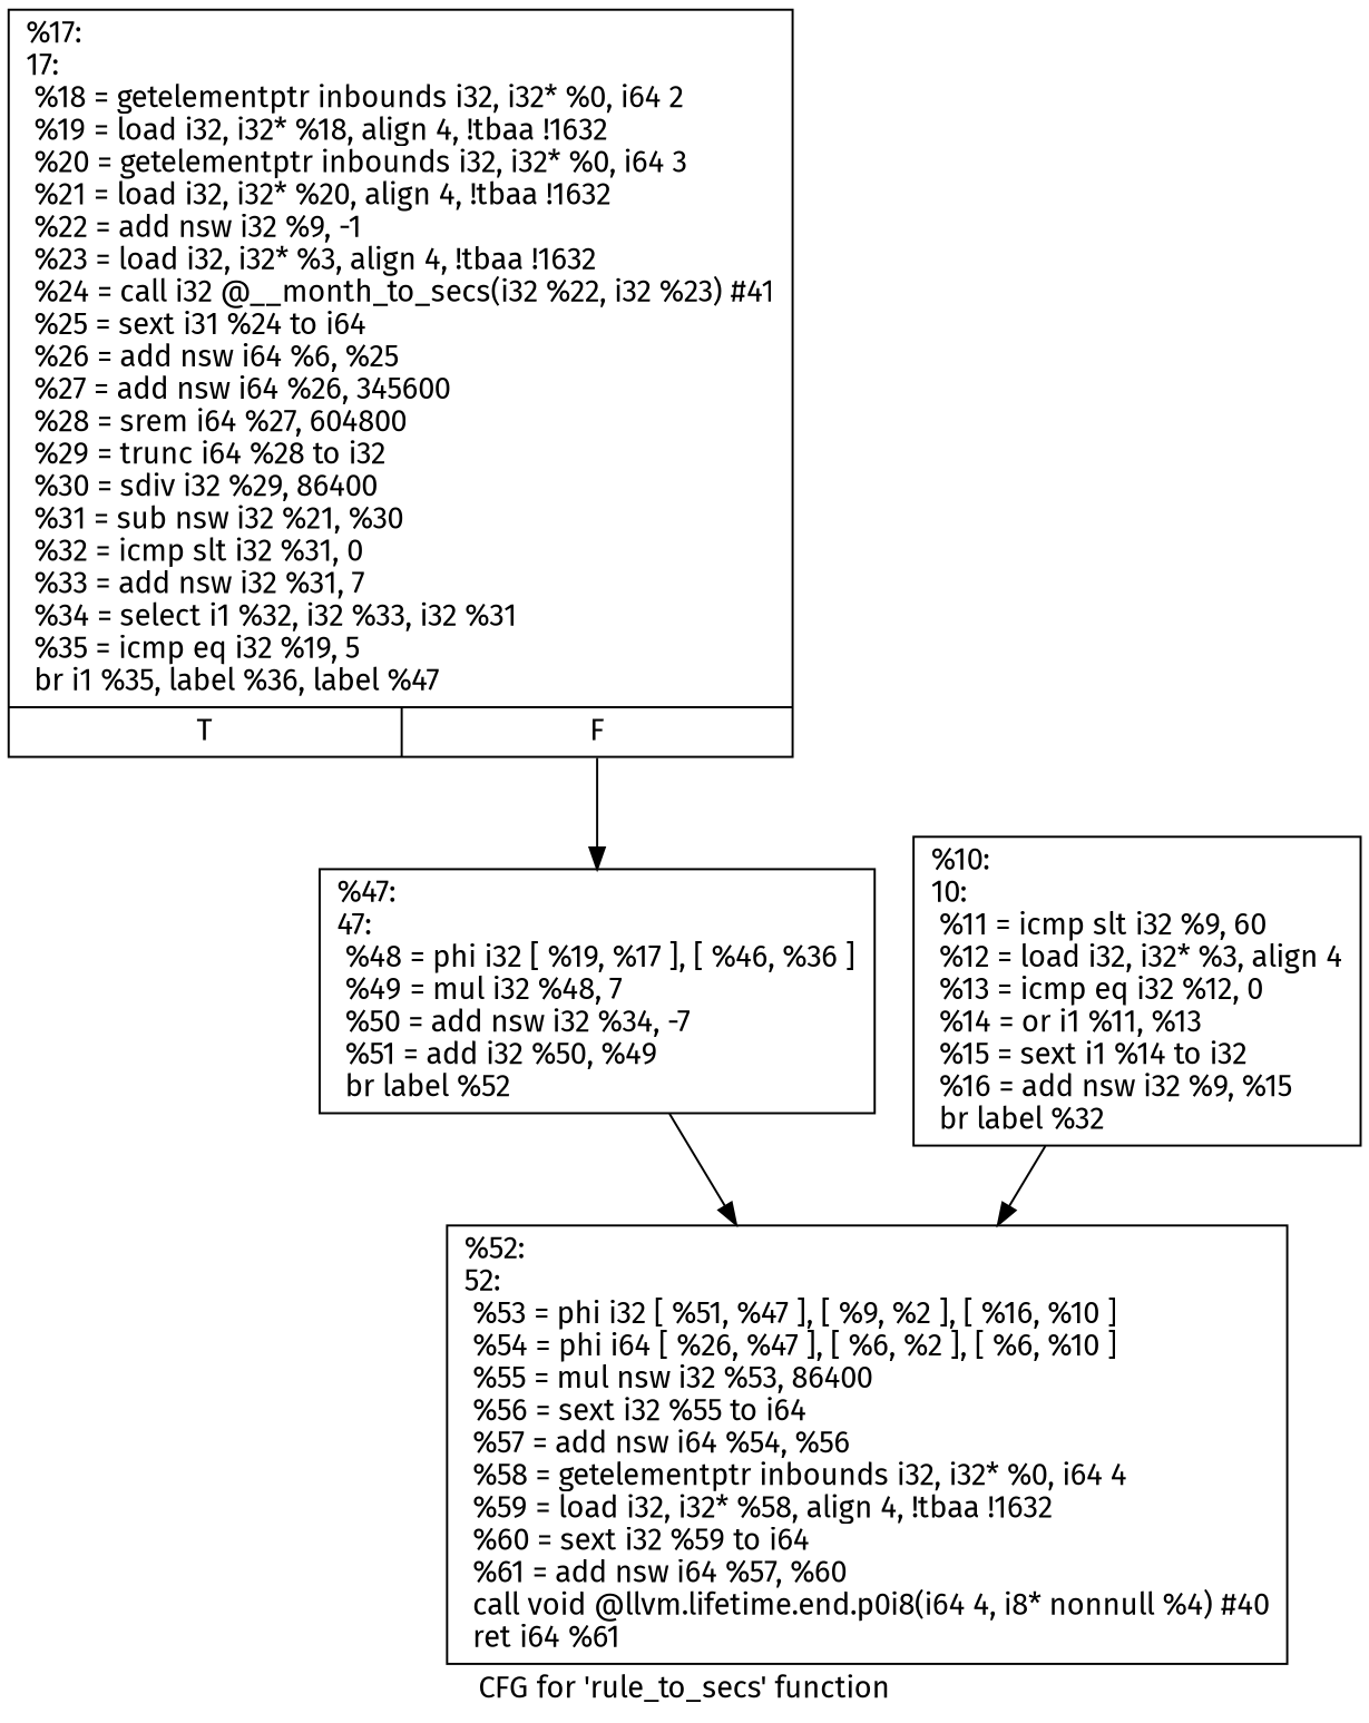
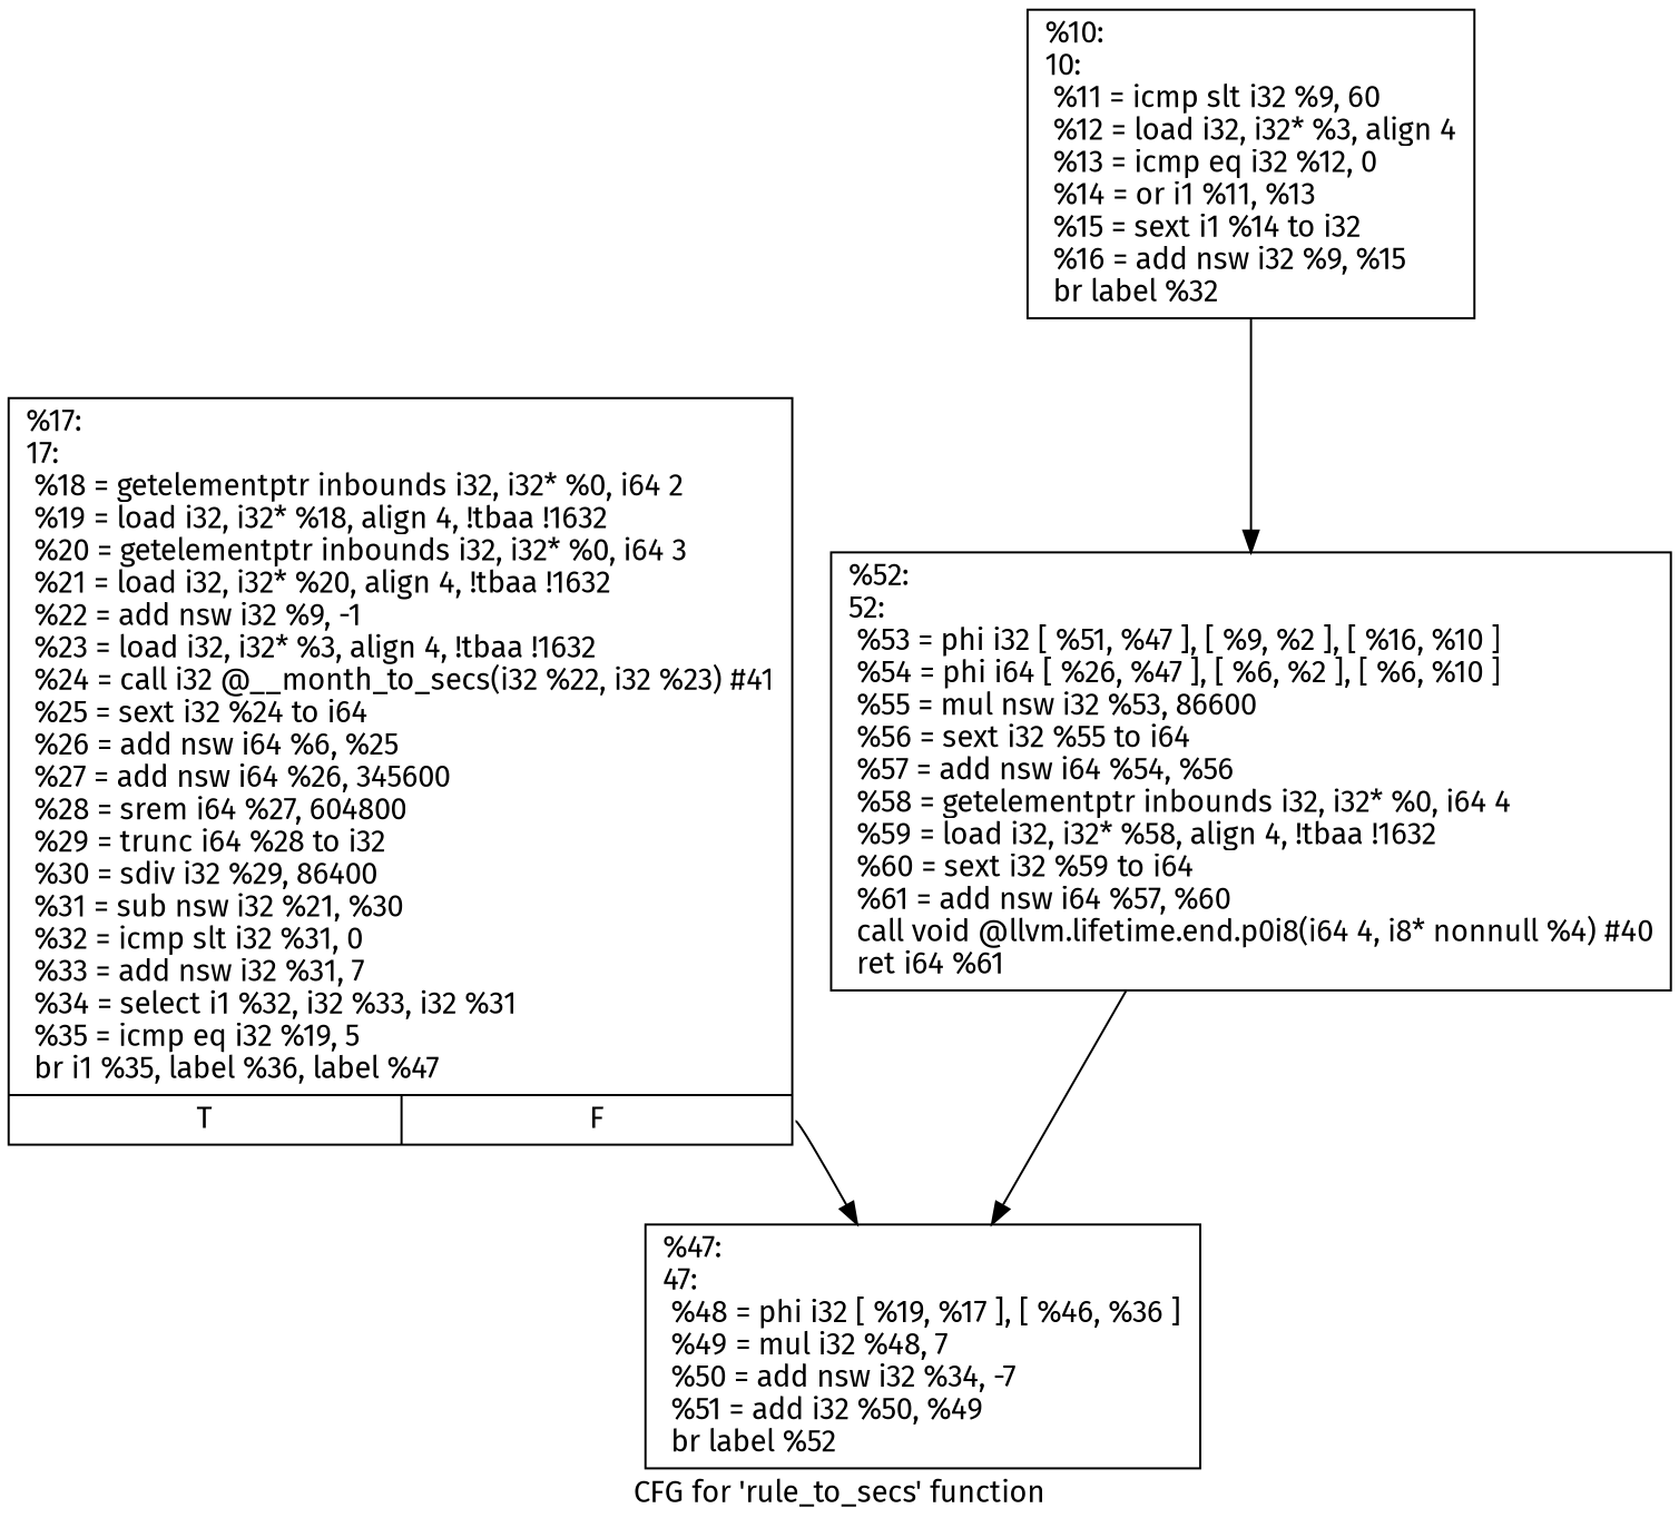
  digraph {
    fontname="Fira Sans"
    label="CFG for 'rule_to_secs' function"
    node [fontname="Fira Sans" shape=record]
    edge [fontname="Fira Sans"]
-   n1 [label="{%52:\l52:                                               \l  %53 = phi i32 [ %51, %47 ], [ %9, %2 ], [ %16, %10 ]\l  %54 = phi i64 [ %26, %47 ], [ %6, %2 ], [ %6, %10 ]\l  %55 = mul nsw i32 %53, 86400\l  %56 = sext i32 %55 to i64\l  %57 = add nsw i64 %54, %56\l  %58 = getelementptr inbounds i32, i32* %0, i64 4\l  %59 = load i32, i32* %58, align 4, !tbaa !1632\l  %60 = sext i32 %59 to i64\l  %61 = add nsw i64 %57, %60\l  call void @llvm.lifetime.end.p0i8(i64 4, i8* nonnull %4) #40\l  ret i64 %61\l}"]
-   n2 [label="{%17:\l17:                                               \l  %18 = getelementptr inbounds i32, i32* %0, i64 2\l  %19 = load i32, i32* %18, align 4, !tbaa !1632\l  %20 = getelementptr inbounds i32, i32* %0, i64 3\l  %21 = load i32, i32* %20, align 4, !tbaa !1632\l  %22 = add nsw i32 %9, -1\l  %23 = load i32, i32* %3, align 4, !tbaa !1632\l  %24 = call i32 @__month_to_secs(i32 %22, i32 %23) #41\l  %25 = sext i31 %24 to i64\l  %26 = add nsw i64 %6, %25\l  %27 = add nsw i64 %26, 345600\l  %28 = srem i64 %27, 604800\l  %29 = trunc i64 %28 to i32\l  %30 = sdiv i32 %29, 86400\l  %31 = sub nsw i32 %21, %30\l  %32 = icmp slt i32 %31, 0\l  %33 = add nsw i32 %31, 7\l  %34 = select i1 %32, i32 %33, i32 %31\l  %35 = icmp eq i32 %19, 5\l  br i1 %35, label %36, label %47\l|{<s0>T|<s1>F}}"]
+   n1 [label="{%52:\l52:                                               \l  %53 = phi i32 [ %51, %47 ], [ %9, %2 ], [ %16, %10 ]\l  %54 = phi i64 [ %26, %47 ], [ %6, %2 ], [ %6, %10 ]\l  %55 = mul nsw i32 %53, 86600\l  %56 = sext i32 %55 to i64\l  %57 = add nsw i64 %54, %56\l  %58 = getelementptr inbounds i32, i32* %0, i64 4\l  %59 = load i32, i32* %58, align 4, !tbaa !1632\l  %60 = sext i32 %59 to i64\l  %61 = add nsw i64 %57, %60\l  call void @llvm.lifetime.end.p0i8(i64 4, i8* nonnull %4) #40\l  ret i64 %61\l}"]
+   n2 [label="{%17:\l17:                                               \l  %18 = getelementptr inbounds i32, i32* %0, i64 2\l  %19 = load i32, i32* %18, align 4, !tbaa !1632\l  %20 = getelementptr inbounds i32, i32* %0, i64 3\l  %21 = load i32, i32* %20, align 4, !tbaa !1632\l  %22 = add nsw i32 %9, -1\l  %23 = load i32, i32* %3, align 4, !tbaa !1632\l  %24 = call i32 @__month_to_secs(i32 %22, i32 %23) #41\l  %25 = sext i32 %24 to i64\l  %26 = add nsw i64 %6, %25\l  %27 = add nsw i64 %26, 345600\l  %28 = srem i64 %27, 604800\l  %29 = trunc i64 %28 to i32\l  %30 = sdiv i32 %29, 86400\l  %31 = sub nsw i32 %21, %30\l  %32 = icmp slt i32 %31, 0\l  %33 = add nsw i32 %31, 7\l  %34 = select i1 %32, i32 %33, i32 %31\l  %35 = icmp eq i32 %19, 5\l  br i1 %35, label %36, label %47\l|{<s0>T|<s1>F}}"]
    n3 [label="{%47:\l47:                                               \l  %48 = phi i32 [ %19, %17 ], [ %46, %36 ]\l  %49 = mul i32 %48, 7\l  %50 = add nsw i32 %34, -7\l  %51 = add i32 %50, %49\l  br label %52\l}"]
    n4 [label="{%10:\l10:                                               \l  %11 = icmp slt i32 %9, 60\l  %12 = load i32, i32* %3, align 4\l  %13 = icmp eq i32 %12, 0\l  %14 = or i1 %11, %13\l  %15 = sext i1 %14 to i32\l  %16 = add nsw i32 %9, %15\l  br label %32\l}"]
    n2 -> n3 [tailport=s1]
-   n3 -> n1
+   n1 -> n3
    n4 -> n1
  }
